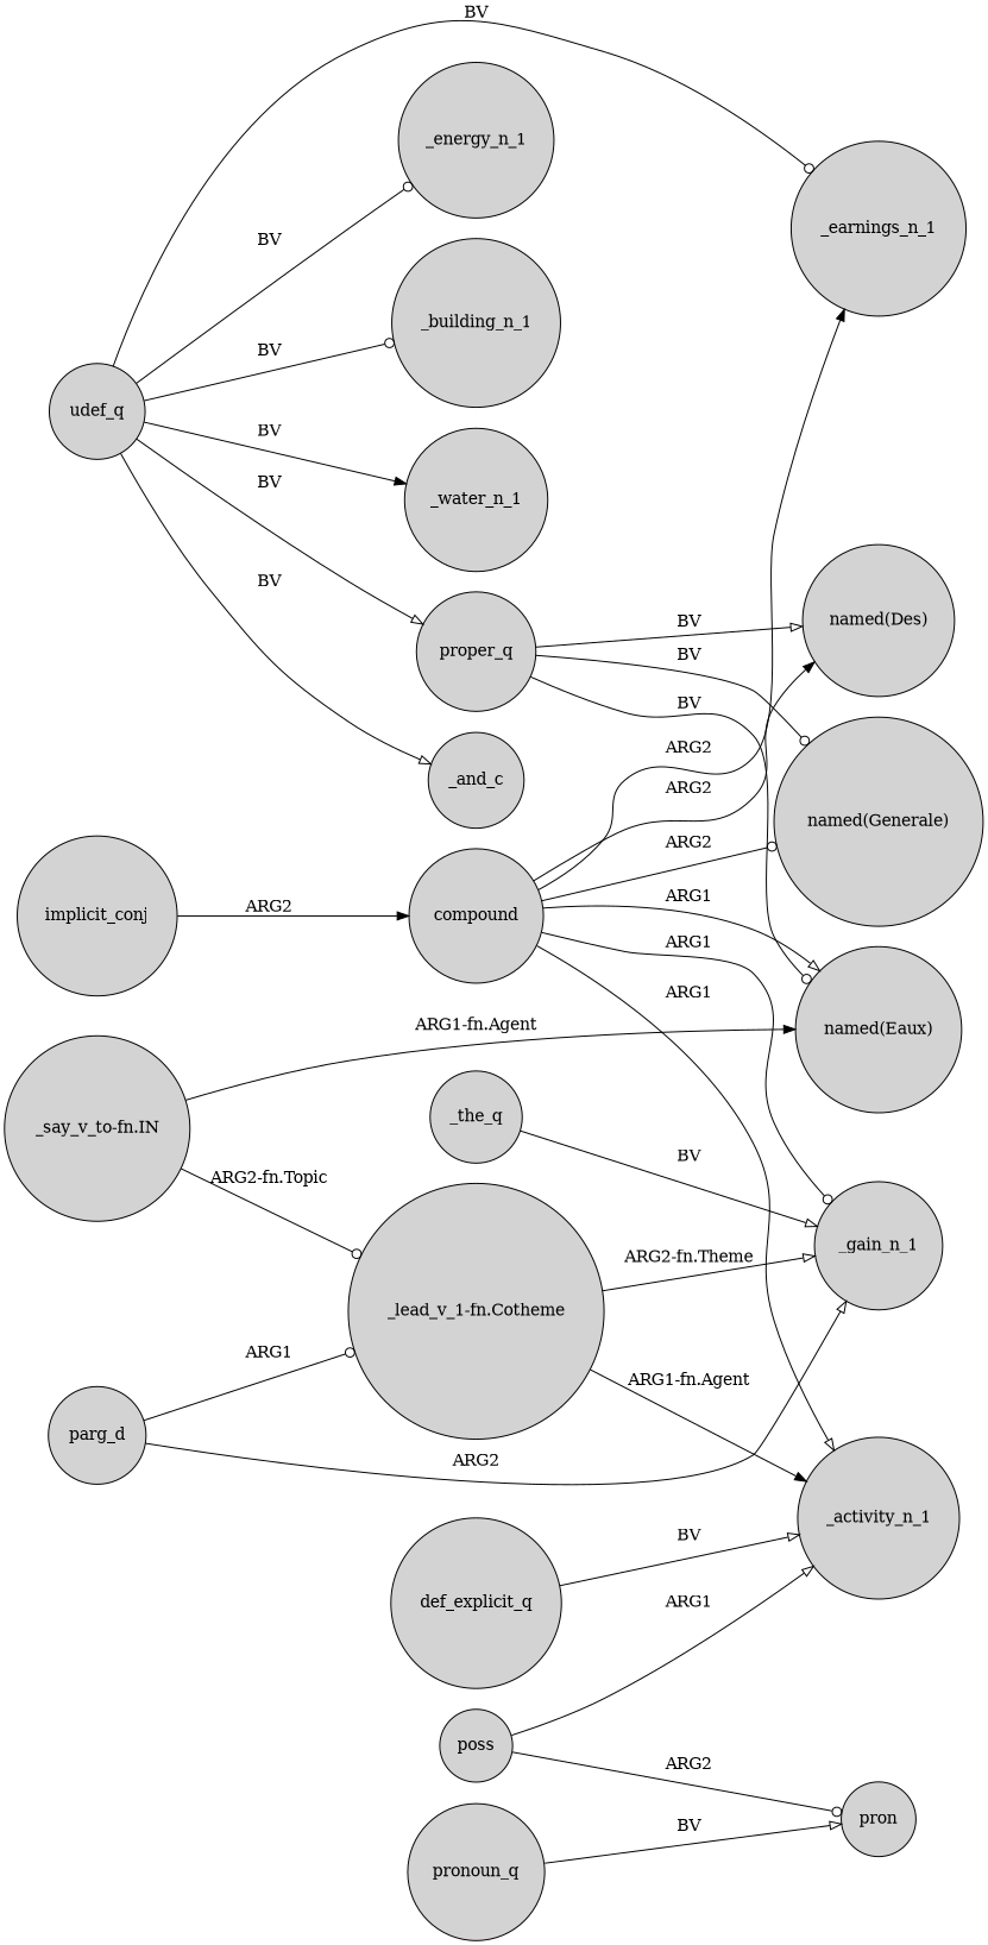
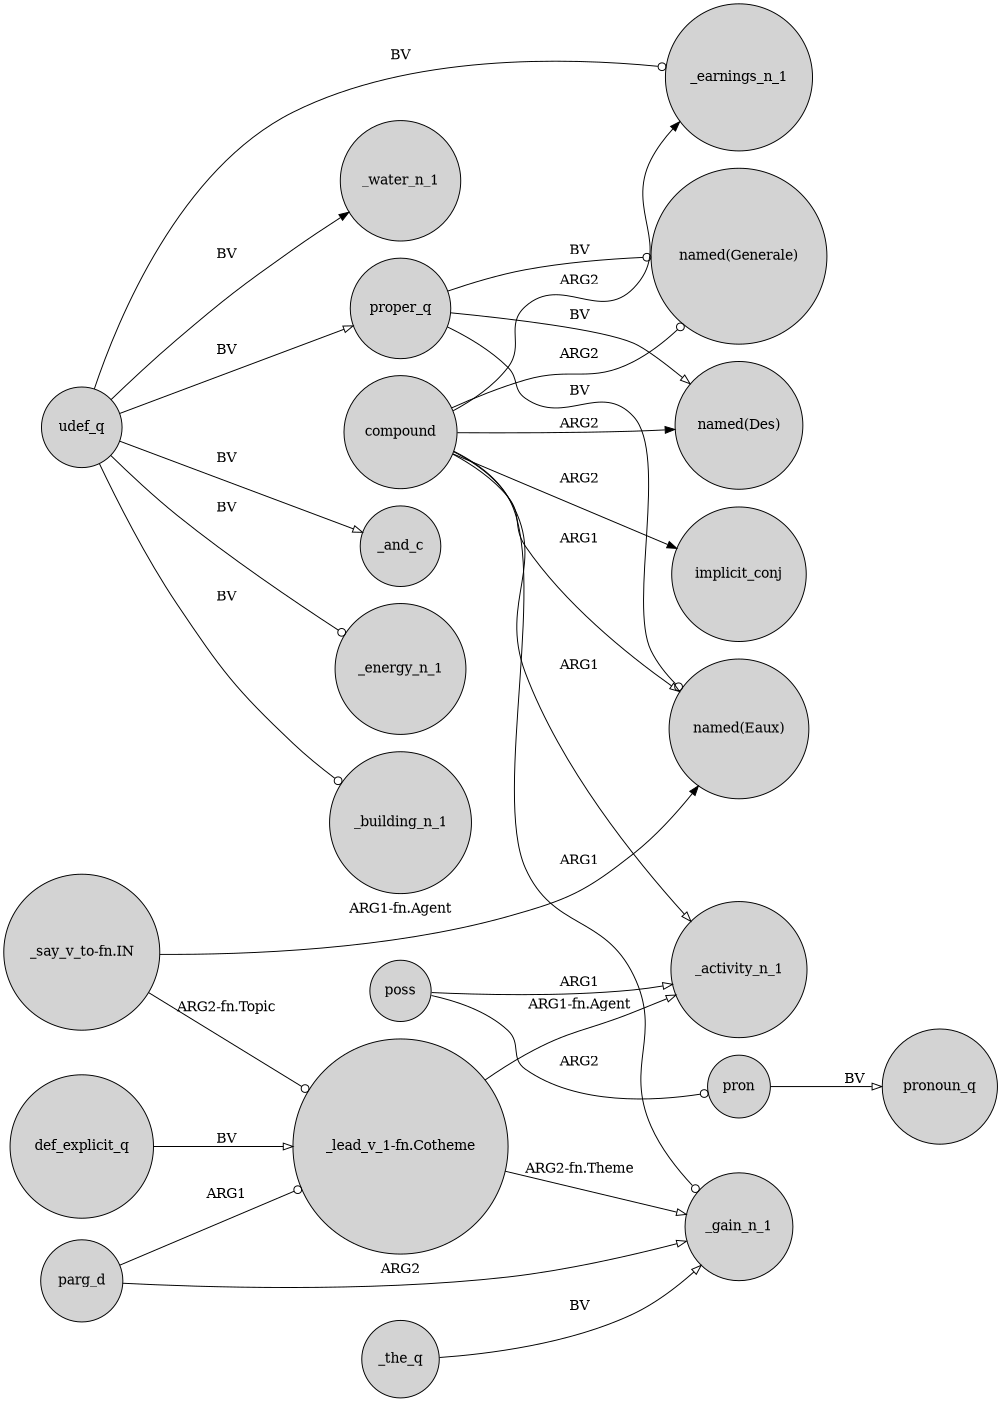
  digraph {
    rankdir=LR
    node [shape=circle style=filled]
    edge [arrowhead=onormal]
    udef_q
    _energy_n_1
    _building_n_1
    _earnings_n_1
    _water_n_1
    _and_c
    proper_q
    "_lead_v_1-fn.Cotheme"
    _activity_n_1
    _gain_n_1
    compound
    implicit_conj
    "named(Eaux)"
    "named(Generale)"
    "named(Des)"
    parg_d
    poss
    pron
    def_explicit_q
    _the_q
    pronoun_q
    "_say_v_to-fn.IN"
    udef_q -> _energy_n_1 [arrowhead=odot label=BV]
    udef_q -> _building_n_1 [arrowhead=odot label=BV]
    udef_q -> _earnings_n_1 [arrowhead=odot label=BV]
    udef_q -> _water_n_1 [arrowhead=normal label=BV]
    udef_q -> _and_c [label=BV]
    udef_q -> proper_q [label=BV]
    proper_q -> "named(Eaux)" [arrowhead=odot label=BV]
    proper_q -> "named(Generale)" [arrowhead=odot label=BV]
    proper_q -> "named(Des)" [label=BV]
-   "_lead_v_1-fn.Cotheme" -> _activity_n_1 [arrowhead=normal label="ARG1-fn.Agent"]
+   "_lead_v_1-fn.Cotheme" -> _activity_n_1 [label="ARG1-fn.Agent"]
    "_lead_v_1-fn.Cotheme" -> _gain_n_1 [label="ARG2-fn.Theme"]
    compound -> _earnings_n_1 [arrowhead=normal label=ARG2]
    compound -> _activity_n_1 [label=ARG1]
    compound -> _gain_n_1 [arrowhead=odot label=ARG1]
-   implicit_conj -> compound [arrowhead=normal label=ARG2]
+   compound -> implicit_conj [arrowhead=normal label=ARG2]
    compound -> "named(Eaux)" [label=ARG1]
    compound -> "named(Generale)" [arrowhead=odot label=ARG2]
    compound -> "named(Des)" [arrowhead=normal label=ARG2]
    parg_d -> "_lead_v_1-fn.Cotheme" [arrowhead=odot label=ARG1]
    parg_d -> _gain_n_1 [label=ARG2]
    poss -> _activity_n_1 [label=ARG1]
    poss -> pron [arrowhead=odot label=ARG2]
-   def_explicit_q -> _activity_n_1 [label=BV]
+   def_explicit_q -> "_lead_v_1-fn.Cotheme" [label=BV]
    _the_q -> _gain_n_1 [label=BV]
-   pronoun_q -> pron [label=BV]
+   pron -> pronoun_q [label=BV]
    "_say_v_to-fn.IN" -> "_lead_v_1-fn.Cotheme" [arrowhead=odot label="ARG2-fn.Topic"]
    "_say_v_to-fn.IN" -> "named(Eaux)" [arrowhead=normal label="ARG1-fn.Agent"]
  }
